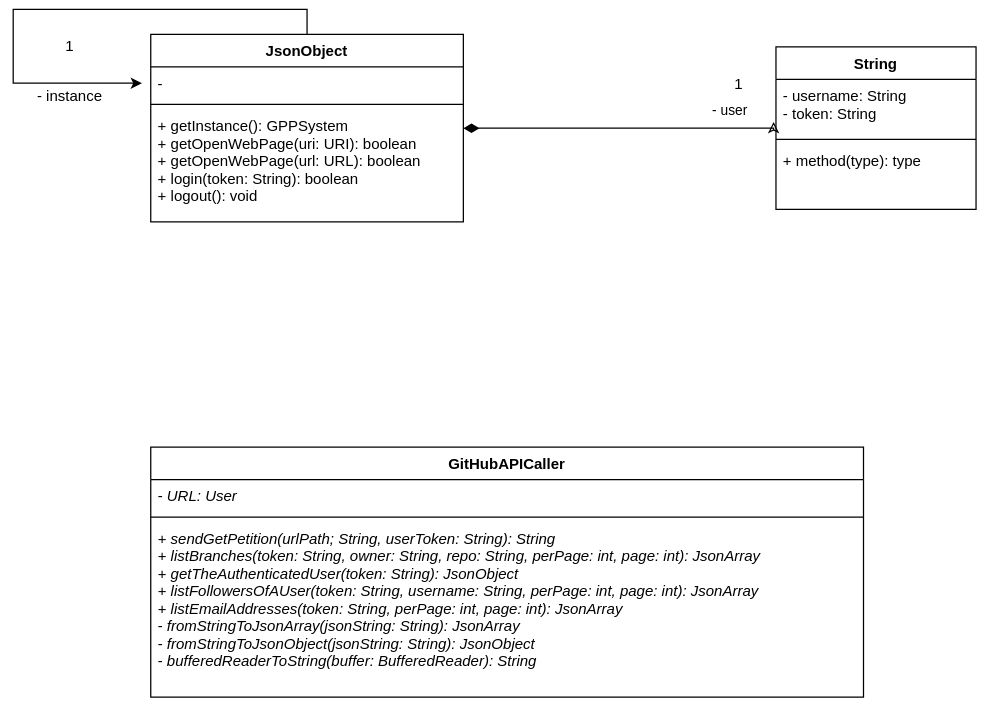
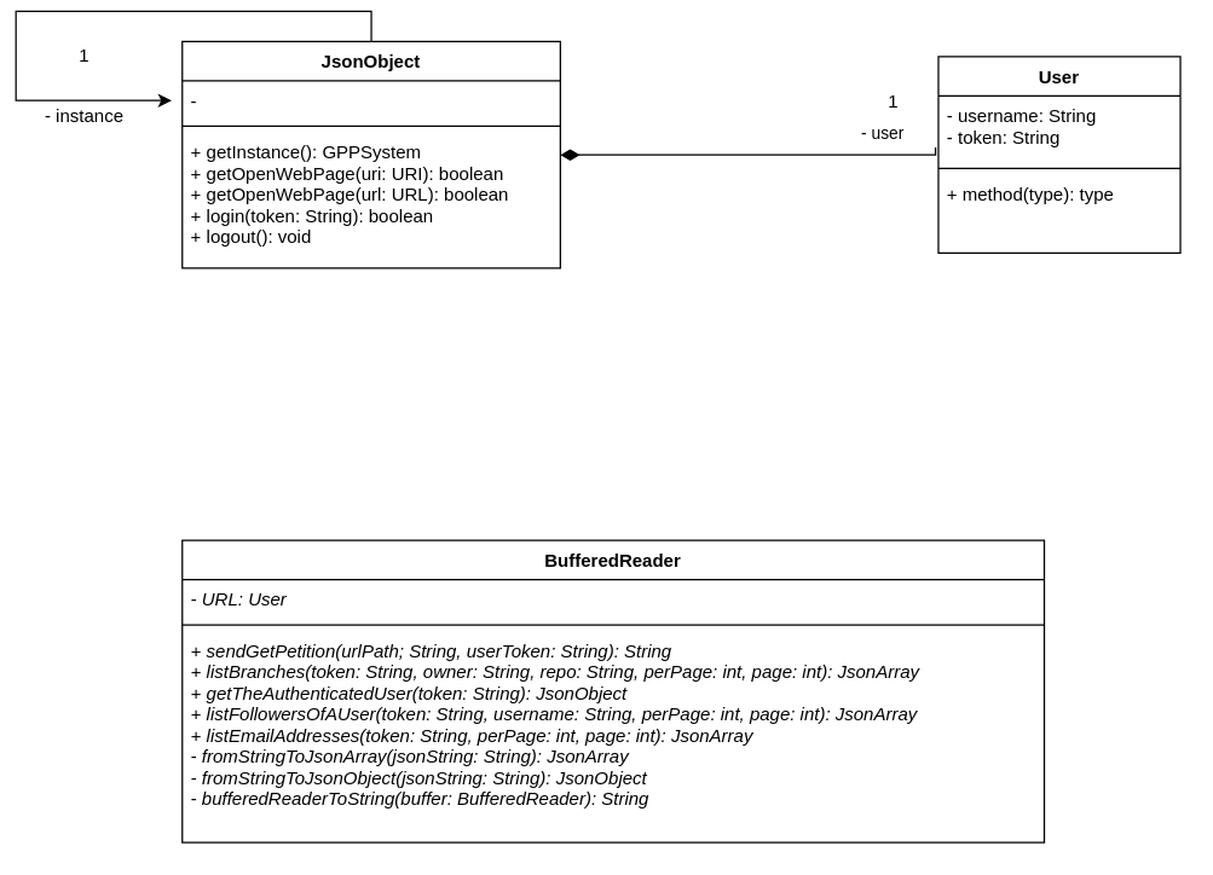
  <mxCell id="0" />
  <mxCell id="1" parent="0" />
- <mxCell id="2" style="edgeStyle=orthogonalEdgeStyle;rounded=0;orthogonalLoop=1;jettySize=auto;html=1;entryX=-0.012;entryY=0.773;entryDx=0;entryDy=0;entryPerimeter=0;startArrow=diamondThin;startFill=1;endArrow=classic;endFill=0;startSize=10;" parent="1" source="4" target="10" edge="1"><mxGeometry relative="1" as="geometry"><Array as="points"><mxPoint x="618" y="95" /></Array></mxGeometry></mxCell>
+ <mxCell id="2" style="edgeStyle=orthogonalEdgeStyle;rounded=0;orthogonalLoop=1;jettySize=auto;html=1;entryX=-0.012;entryY=0.773;entryDx=0;entryDy=0;entryPerimeter=0;startArrow=diamondThin;startFill=1;endArrow=none;endFill=0;startSize=10;" parent="1" source="4" target="10" edge="1"><mxGeometry relative="1" as="geometry"><Array as="points"><mxPoint x="618" y="95" /></Array></mxGeometry></mxCell>
  <mxCell id="3" value="- user" style="edgeLabel;html=1;align=center;verticalAlign=middle;resizable=0;points=[];" parent="2" vertex="1" connectable="0"><mxGeometry x="0.616" y="2" relative="1" as="geometry"><mxPoint x="8" y="-13" as="offset" /></mxGeometry></mxCell>
  <mxCell id="4" value="JsonObject" style="swimlane;fontStyle=1;align=center;verticalAlign=top;childLayout=stackLayout;horizontal=1;startSize=26;horizontalStack=0;resizeParent=1;resizeParentMax=0;resizeLast=0;collapsible=1;marginBottom=0;" parent="1" vertex="1"><mxGeometry x="120" y="20" width="250" height="150" as="geometry" /></mxCell>
  <mxCell id="5" style="edgeStyle=orthogonalEdgeStyle;rounded=0;orthogonalLoop=1;jettySize=auto;html=1;startArrow=classic;startFill=1;endArrow=none;endFill=0;sourcePerimeterSpacing=7;strokeWidth=1;" parent="4" source="6" target="4" edge="1"><mxGeometry relative="1" as="geometry"><Array as="points"><mxPoint x="-110" y="39" /><mxPoint x="-110" y="-20" /><mxPoint x="125" y="-20" /></Array></mxGeometry></mxCell>
  <mxCell id="6" value="- " style="text;strokeColor=none;fillColor=none;align=left;verticalAlign=top;spacingLeft=4;spacingRight=4;overflow=hidden;rotatable=0;points=[[0,0.5],[1,0.5]];portConstraint=eastwest;" parent="4" vertex="1"><mxGeometry y="26" width="250" height="26" as="geometry" /></mxCell>
  <mxCell id="7" value="" style="line;strokeWidth=1;fillColor=none;align=left;verticalAlign=middle;spacingTop=-1;spacingLeft=3;spacingRight=3;rotatable=0;labelPosition=right;points=[];portConstraint=eastwest;" parent="4" vertex="1"><mxGeometry y="52" width="250" height="8" as="geometry" /></mxCell>
  <mxCell id="8" value="+ getInstance(): GPPSystem&#10;+ getOpenWebPage(uri: URI): boolean&#10;+ getOpenWebPage(url: URL): boolean&#10;+ login(token: String): boolean&#10;+ logout(): void" style="text;strokeColor=none;fillColor=none;align=left;verticalAlign=top;spacingLeft=4;spacingRight=4;overflow=hidden;rotatable=0;points=[[0,0.5],[1,0.5]];portConstraint=eastwest;" parent="4" vertex="1"><mxGeometry y="60" width="250" height="90" as="geometry" /></mxCell>
- <mxCell id="9" value="String" style="swimlane;fontStyle=1;align=center;verticalAlign=top;childLayout=stackLayout;horizontal=1;startSize=26;horizontalStack=0;resizeParent=1;resizeParentMax=0;resizeLast=0;collapsible=1;marginBottom=0;" parent="1" vertex="1"><mxGeometry x="620" y="30" width="160" height="130" as="geometry" /></mxCell>
+ <mxCell id="9" value="User" style="swimlane;fontStyle=1;align=center;verticalAlign=top;childLayout=stackLayout;horizontal=1;startSize=26;horizontalStack=0;resizeParent=1;resizeParentMax=0;resizeLast=0;collapsible=1;marginBottom=0;" parent="1" vertex="1"><mxGeometry x="620" y="30" width="160" height="130" as="geometry" /></mxCell>
  <mxCell id="10" value="- username: String&#10;- token: String" style="text;strokeColor=none;fillColor=none;align=left;verticalAlign=top;spacingLeft=4;spacingRight=4;overflow=hidden;rotatable=0;points=[[0,0.5],[1,0.5]];portConstraint=eastwest;" parent="9" vertex="1"><mxGeometry y="26" width="160" height="44" as="geometry" /></mxCell>
  <mxCell id="11" value="" style="line;strokeWidth=1;fillColor=none;align=left;verticalAlign=middle;spacingTop=-1;spacingLeft=3;spacingRight=3;rotatable=0;labelPosition=right;points=[];portConstraint=eastwest;" parent="9" vertex="1"><mxGeometry y="70" width="160" height="8" as="geometry" /></mxCell>
  <mxCell id="12" value="+ method(type): type" style="text;strokeColor=none;fillColor=none;align=left;verticalAlign=top;spacingLeft=4;spacingRight=4;overflow=hidden;rotatable=0;points=[[0,0.5],[1,0.5]];portConstraint=eastwest;" parent="9" vertex="1"><mxGeometry y="78" width="160" height="52" as="geometry" /></mxCell>
  <mxCell id="13" value="1" style="text;html=1;align=center;verticalAlign=middle;resizable=0;points=[];autosize=1;strokeColor=none;fillColor=none;" parent="1" vertex="1"><mxGeometry x="580" y="50" width="20" height="20" as="geometry" /></mxCell>
  <mxCell id="14" value="- instance" style="text;html=1;align=center;verticalAlign=middle;resizable=0;points=[];autosize=1;strokeColor=none;fillColor=none;" parent="1" vertex="1"><mxGeometry x="20" y="60" width="70" height="20" as="geometry" /></mxCell>
  <mxCell id="15" value="1" style="text;html=1;align=center;verticalAlign=middle;resizable=0;points=[];autosize=1;strokeColor=none;fillColor=none;" parent="1" vertex="1"><mxGeometry x="45" y="20" width="20" height="20" as="geometry" /></mxCell>
- <mxCell id="16" value="GitHubAPICaller" style="swimlane;fontStyle=1;align=center;verticalAlign=top;childLayout=stackLayout;horizontal=1;startSize=26;horizontalStack=0;resizeParent=1;resizeParentMax=0;resizeLast=0;collapsible=1;marginBottom=0;" parent="1" vertex="1"><mxGeometry x="120" y="350" width="570" height="200" as="geometry" /></mxCell>
+ <mxCell id="16" value="BufferedReader" style="swimlane;fontStyle=1;align=center;verticalAlign=top;childLayout=stackLayout;horizontal=1;startSize=26;horizontalStack=0;resizeParent=1;resizeParentMax=0;resizeLast=0;collapsible=1;marginBottom=0;" parent="1" vertex="1"><mxGeometry x="120" y="350" width="570" height="200" as="geometry" /></mxCell>
  <mxCell id="17" value="- URL: User" style="text;strokeColor=none;fillColor=none;align=left;verticalAlign=top;spacingLeft=4;spacingRight=4;overflow=hidden;rotatable=0;points=[[0,0.5],[1,0.5]];portConstraint=eastwest;fontStyle=2" parent="16" vertex="1"><mxGeometry y="26" width="570" height="26" as="geometry" /></mxCell>
  <mxCell id="18" value="" style="line;strokeWidth=1;fillColor=none;align=left;verticalAlign=middle;spacingTop=-1;spacingLeft=3;spacingRight=3;rotatable=0;labelPosition=right;points=[];portConstraint=eastwest;" parent="16" vertex="1"><mxGeometry y="52" width="570" height="8" as="geometry" /></mxCell>
  <mxCell id="19" value="+ sendGetPetition(urlPath; String, userToken: String): String&#10;+ listBranches(token: String, owner: String, repo: String, perPage: int, page: int): JsonArray&#10;+ getTheAuthenticatedUser(token: String): JsonObject&#10;+ listFollowersOfAUser(token: String, username: String, perPage: int, page: int): JsonArray&#10;+ listEmailAddresses(token: String, perPage: int, page: int): JsonArray&#10;- fromStringToJsonArray(jsonString: String): JsonArray&#10;- fromStringToJsonObject(jsonString: String): JsonObject&#10;- bufferedReaderToString(buffer: BufferedReader): String" style="text;strokeColor=none;fillColor=none;align=left;verticalAlign=top;spacingLeft=4;spacingRight=4;overflow=hidden;rotatable=0;points=[[0,0.5],[1,0.5]];portConstraint=eastwest;fontStyle=2" parent="16" vertex="1"><mxGeometry y="60" width="570" height="140" as="geometry" /></mxCell>
